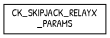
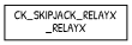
  digraph {
    rankdir=LR
    fontname="Patrick Hand"
-   n1 [color=black fillcolor=white fontname="Patrick Hand" fontsize=10 height=0.2 label="CK_SKIPJACK_RELAYX\l_PARAMS" shape=record style=filled width=0.4]
+   n1 [color=black fillcolor=white fontname="Patrick Hand" fontsize=10 height=0.2 label="CK_SKIPJACK_RELAYX\l_RELAYX" shape=record style=filled width=0.4]
  }
